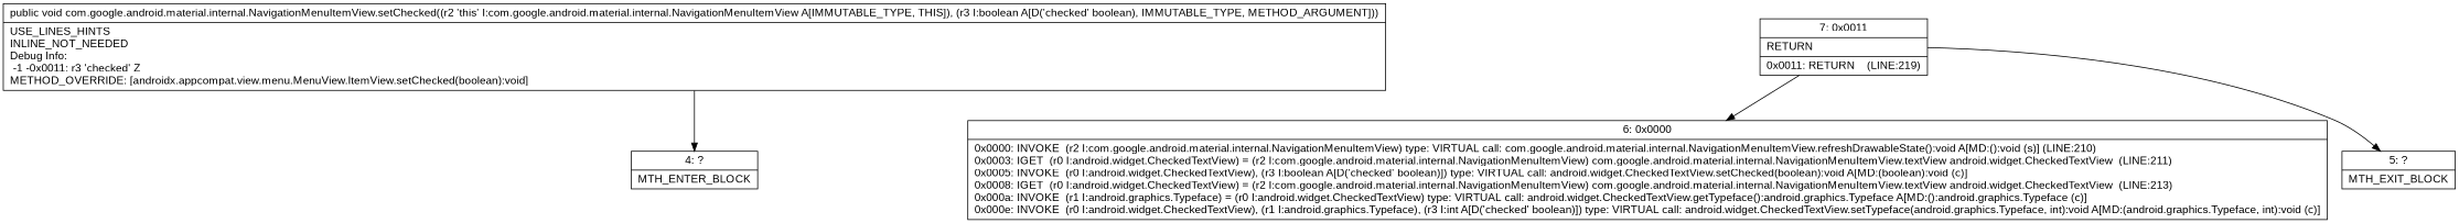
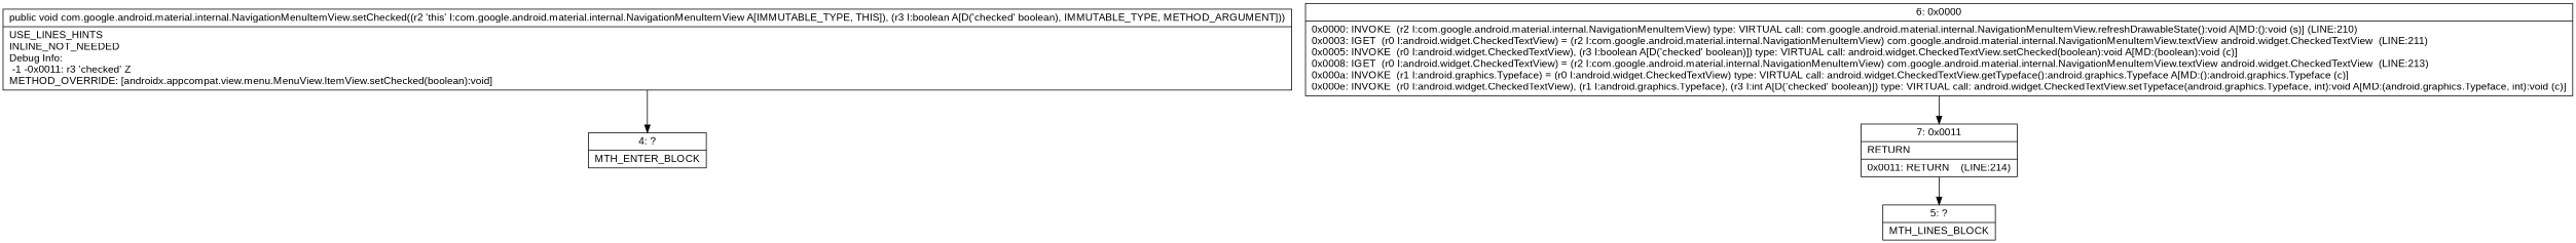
  digraph {
    fontname="Liberation Sans"
    node [fontname="Liberation Sans" shape=record]
    edge [fontname="Liberation Sans"]
    n1 [label="{4\:\ ?|MTH_ENTER_BLOCK\l}"]
    n2 [label="{6\:\ 0x0000|0x0000: INVOKE  (r2 I:com.google.android.material.internal.NavigationMenuItemView) type: VIRTUAL call: com.google.android.material.internal.NavigationMenuItemView.refreshDrawableState():void A[MD:():void (s)] (LINE:210)\l0x0003: IGET  (r0 I:android.widget.CheckedTextView) = (r2 I:com.google.android.material.internal.NavigationMenuItemView) com.google.android.material.internal.NavigationMenuItemView.textView android.widget.CheckedTextView  (LINE:211)\l0x0005: INVOKE  (r0 I:android.widget.CheckedTextView), (r3 I:boolean A[D('checked' boolean)]) type: VIRTUAL call: android.widget.CheckedTextView.setChecked(boolean):void A[MD:(boolean):void (c)]\l0x0008: IGET  (r0 I:android.widget.CheckedTextView) = (r2 I:com.google.android.material.internal.NavigationMenuItemView) com.google.android.material.internal.NavigationMenuItemView.textView android.widget.CheckedTextView  (LINE:213)\l0x000a: INVOKE  (r1 I:android.graphics.Typeface) = (r0 I:android.widget.CheckedTextView) type: VIRTUAL call: android.widget.CheckedTextView.getTypeface():android.graphics.Typeface A[MD:():android.graphics.Typeface (c)]\l0x000e: INVOKE  (r0 I:android.widget.CheckedTextView), (r1 I:android.graphics.Typeface), (r3 I:int A[D('checked' boolean)]) type: VIRTUAL call: android.widget.CheckedTextView.setTypeface(android.graphics.Typeface, int):void A[MD:(android.graphics.Typeface, int):void (c)]\l}"]
-   n3 [label="{7\:\ 0x0011|RETURN\l|0x0011: RETURN    (LINE:219)\l}"]
-   n4 [label="{5\:\ ?|MTH_EXIT_BLOCK\l}"]
+   n3 [label="{7\:\ 0x0011|RETURN\l|0x0011: RETURN    (LINE:214)\l}"]
+   n4 [label="{5\:\ ?|MTH_LINES_BLOCK\l}"]
    n5 [label="{public void com.google.android.material.internal.NavigationMenuItemView.setChecked((r2 'this' I:com.google.android.material.internal.NavigationMenuItemView A[IMMUTABLE_TYPE, THIS]), (r3 I:boolean A[D('checked' boolean), IMMUTABLE_TYPE, METHOD_ARGUMENT]))  | USE_LINES_HINTS\lINLINE_NOT_NEEDED\lDebug Info:\l  \-1 \-0x0011: r3 'checked' Z\lMETHOD_OVERRIDE: [androidx.appcompat.view.menu.MenuView.ItemView.setChecked(boolean):void]\l}"]
-   n3 -> n2
+   n2 -> n3
    n3 -> n4
    n5 -> n1
  }
